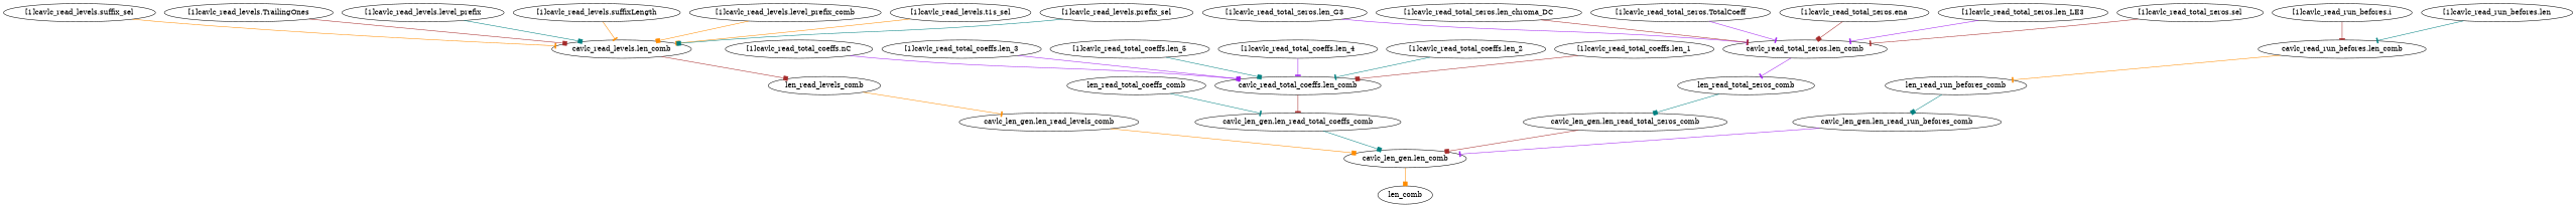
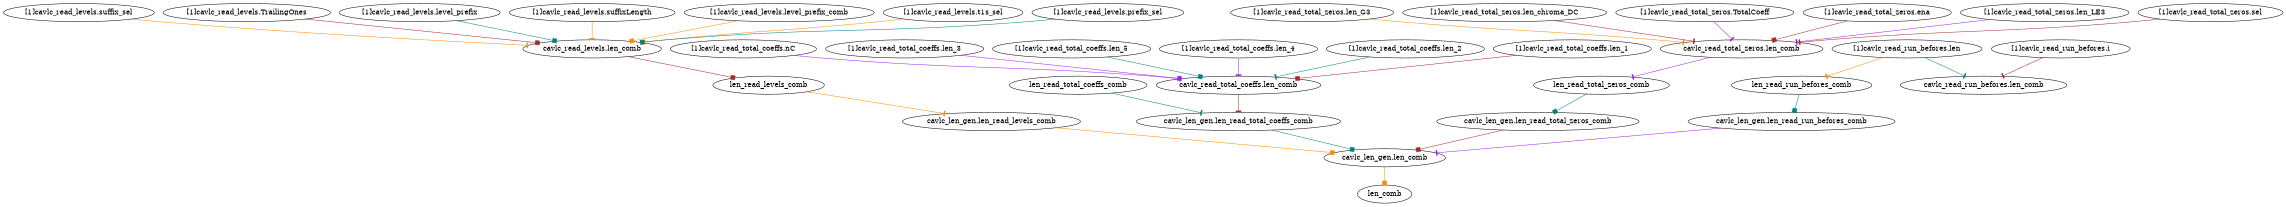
  strict digraph {
    node [complexity=2 importance=0.0522948528871 rank=0.0]
    edge [arrowhead=tee color=brown]
    "[1]cavlc_read_levels.suffix_sel" [complexity=9 importance=0.415399215343 rank=0.0461554683714]
    "cavlc_read_levels.len_comb" [importance=0.0458375925118 rank=0.0229187962559]
    len_read_levels_comb [importance=0.0378262058976 rank=0.0189131029488]
    "cavlc_len_gen.len_read_levels_comb" [importance=0.0311146172421 rank=0.0155573086211]
    "[1]cavlc_read_levels.TrailingOnes" [complexity=4 importance=0.0500812466377 rank=0.0125203116594]
    "[1]cavlc_read_levels.level_prefix" [complexity=9 importance=0.41650861457 rank=0.0462787349522]
    len_read_total_coeffs_comb [importance=0.0394343969592 rank=0.0197171984796]
    "cavlc_len_gen.len_read_total_coeffs_comb" [importance=0.0316511807211 rank=0.0158255903606]
    "cavlc_len_gen.len_comb" [complexity=0 importance=0.0250530843097]
    len_comb [complexity=0 importance=0.0101507300312]
    "[1]cavlc_read_total_zeros.len_G3" [complexity=4 importance=0.0512169864733 rank=0.0128042466183]
    "cavlc_read_total_zeros.len_comb" [importance=0.0475974325454 rank=0.0237987162727]
    len_read_total_zeros_comb [importance=0.0385807884519 rank=0.019290394226]
    "cavlc_len_gen.len_read_total_zeros_comb" [importance=0.0313663766596 rank=0.0156831883298]
    "[1]cavlc_read_levels.suffixLength" [complexity=7 importance=0.240367858052 rank=0.0343382654359]
    "[1]cavlc_read_levels.level_prefix_comb" [complexity=4 importance=0.0502787859472 rank=0.0125696964868]
    "[1]cavlc_read_levels.t1s_sel" [complexity=3 importance=0.277886437807 rank=0.0926288126024]
    "[1]cavlc_read_levels.prefix_sel" [complexity=3 importance=0.232048845295 rank=0.0773496150985]
    len_read_run_befores_comb [importance=0.0359106090788 rank=0.0179553045394]
    "cavlc_len_gen.len_read_run_befores_comb" [importance=0.0304755436713 rank=0.0152377718356]
    "[1]cavlc_read_total_zeros.len_chroma_DC" [complexity=4 importance=0.0515505415152 rank=0.0128876353788]
    "[1]cavlc_read_total_coeffs.nC" [complexity=7 importance=0.895988988891 rank=0.127998426984]
    "cavlc_read_total_coeffs.len_comb" [importance=0.0495892783566 rank=0.0247946391783]
    "[1]cavlc_read_total_coeffs.len_3" [complexity=4 importance=0.0525714444043 rank=0.0131428611011]
    "[1]cavlc_read_total_zeros.TotalCoeff" [complexity=5 importance=0.146523258564 rank=0.0293046517127]
    "[1]cavlc_read_run_befores.i" [complexity=3 importance=0.086215591431 rank=0.028738530477]
    "cavlc_read_run_befores.len_comb" [importance=0.0413663277768 rank=0.0206831638884]
    "[1]cavlc_read_total_zeros.ena" [complexity=10 importance=0.431353029016 rank=0.0431353029016]
    "[1]cavlc_read_total_zeros.len_LE3" [complexity=4 importance=0.0507724731602 rank=0.01269311829]
    "[1]cavlc_read_total_zeros.sel" [complexity=10 importance=0.431237775645 rank=0.0431237775645]
    "[1]cavlc_read_run_befores.len" [complexity=4 importance=0.0467239749534 rank=0.0116809937383]
    "[1]cavlc_read_total_coeffs.len_5" [complexity=4 rank=0.0130737132218]
    "[1]cavlc_read_total_coeffs.len_4" [complexity=4 rank=0.0130737132218]
    "[1]cavlc_read_total_coeffs.len_2" [complexity=4 importance=0.0524945222439 rank=0.013123630561]
    "[1]cavlc_read_total_coeffs.len_1" [complexity=4 importance=0.0523435500247 rank=0.0130858875062]
    "[1]cavlc_read_levels.suffix_sel" -> "cavlc_read_levels.len_comb" [color=darkorange]
    "cavlc_read_levels.len_comb" -> len_read_levels_comb [arrowhead=box]
    len_read_levels_comb -> "cavlc_len_gen.len_read_levels_comb" [color=darkorange]
    "cavlc_len_gen.len_read_levels_comb" -> "cavlc_len_gen.len_comb" [arrowhead=box color=darkorange]
    "[1]cavlc_read_levels.TrailingOnes" -> "cavlc_read_levels.len_comb" [arrowhead=box]
    "[1]cavlc_read_levels.level_prefix" -> "cavlc_read_levels.len_comb" [arrowhead=box color=teal]
    len_read_total_coeffs_comb -> "cavlc_len_gen.len_read_total_coeffs_comb" [color=teal]
    "cavlc_len_gen.len_read_total_coeffs_comb" -> "cavlc_len_gen.len_comb" [arrowhead=box color=teal]
    "cavlc_len_gen.len_comb" -> len_comb [arrowhead=box color=darkorange]
-   "[1]cavlc_read_total_zeros.len_G3" -> "cavlc_read_total_zeros.len_comb" [color=purple]
+   "[1]cavlc_read_total_zeros.len_G3" -> "cavlc_read_total_zeros.len_comb" [color=darkorange]
    "cavlc_read_total_zeros.len_comb" -> len_read_total_zeros_comb [color=purple]
    len_read_total_zeros_comb -> "cavlc_len_gen.len_read_total_zeros_comb" [arrowhead=box color=teal]
    "cavlc_len_gen.len_read_total_zeros_comb" -> "cavlc_len_gen.len_comb" [arrowhead=box]
    "[1]cavlc_read_levels.suffixLength" -> "cavlc_read_levels.len_comb" [color=darkorange]
    "[1]cavlc_read_levels.level_prefix_comb" -> "cavlc_read_levels.len_comb" [arrowhead=box color=darkorange]
    "[1]cavlc_read_levels.t1s_sel" -> "cavlc_read_levels.len_comb" [arrowhead=box color=darkorange]
    "[1]cavlc_read_levels.prefix_sel" -> "cavlc_read_levels.len_comb" [arrowhead=box color=teal]
    len_read_run_befores_comb -> "cavlc_len_gen.len_read_run_befores_comb" [arrowhead=box color=teal]
    "cavlc_len_gen.len_read_run_befores_comb" -> "cavlc_len_gen.len_comb" [color=purple]
    "[1]cavlc_read_total_zeros.len_chroma_DC" -> "cavlc_read_total_zeros.len_comb"
    "[1]cavlc_read_total_coeffs.nC" -> "cavlc_read_total_coeffs.len_comb" [color=purple]
    "cavlc_read_total_coeffs.len_comb" -> "cavlc_len_gen.len_read_total_coeffs_comb"
    "[1]cavlc_read_total_coeffs.len_3" -> "cavlc_read_total_coeffs.len_comb" [arrowhead=box color=purple]
    "[1]cavlc_read_total_zeros.TotalCoeff" -> "cavlc_read_total_zeros.len_comb" [color=purple]
    "[1]cavlc_read_run_befores.i" -> "cavlc_read_run_befores.len_comb"
-   "cavlc_read_run_befores.len_comb" -> len_read_run_befores_comb [color=darkorange]
+   "[1]cavlc_read_run_befores.len" -> len_read_run_befores_comb [color=darkorange]
    "[1]cavlc_read_total_zeros.ena" -> "cavlc_read_total_zeros.len_comb" [arrowhead=box]
    "[1]cavlc_read_total_zeros.len_LE3" -> "cavlc_read_total_zeros.len_comb" [color=purple]
    "[1]cavlc_read_total_zeros.sel" -> "cavlc_read_total_zeros.len_comb"
    "[1]cavlc_read_run_befores.len" -> "cavlc_read_run_befores.len_comb" [color=teal]
    "[1]cavlc_read_total_coeffs.len_5" -> "cavlc_read_total_coeffs.len_comb" [arrowhead=box color=teal]
    "[1]cavlc_read_total_coeffs.len_4" -> "cavlc_read_total_coeffs.len_comb" [color=purple]
    "[1]cavlc_read_total_coeffs.len_2" -> "cavlc_read_total_coeffs.len_comb" [color=teal]
    "[1]cavlc_read_total_coeffs.len_1" -> "cavlc_read_total_coeffs.len_comb" [arrowhead=box]
  }
